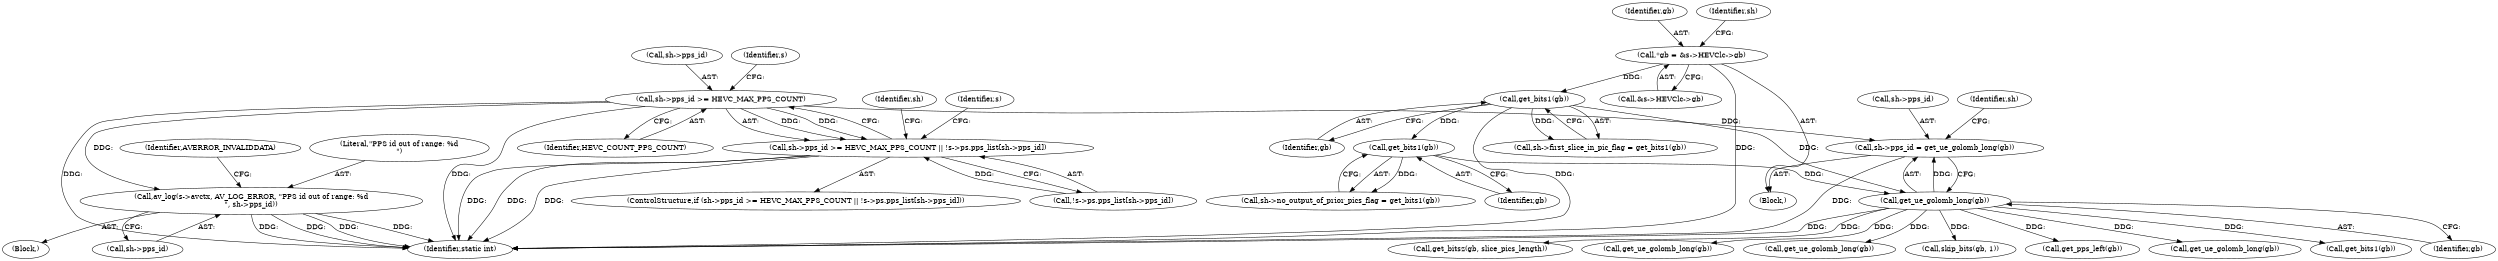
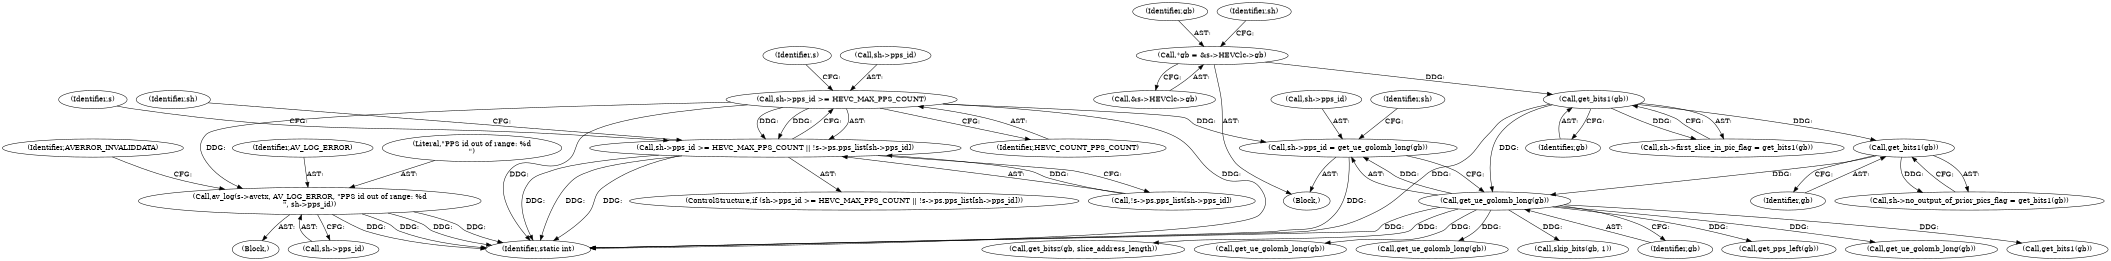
  digraph {
    n1 [label="(Call,sh->pps_id = get_ue_golomb_long(gb))"]
    n2 [label="(Call,get_ue_golomb_long(gb))"]
    n3 [label="(Block,)"]
    n4 [label="(Identifier,static int)"]
    n5 [label="(Call,get_ue_golomb_long(gb))"]
    n6 [label="(Call,get_bits1(gb))"]
    n7 [label="(Identifier,gb)"]
-   n8 [label="(Call,get_bitsz(gb, slice_pics_length))"]
+   n8 [label="(Call,get_bitsz(gb, slice_address_length))"]
    n9 [label="(Call,get_ue_golomb_long(gb))"]
    n10 [label="(Call,get_ue_golomb_long(gb))"]
    n11 [label="(Call,skip_bits(gb, 1))"]
    n12 [label="(Call,get_pps_left(gb))"]
    n13 [label="(Call,sh->pps_id >= HEVC_MAX_PPS_COUNT)"]
    n14 [label="(Call,sh->pps_id >= HEVC_MAX_PPS_COUNT || !s->ps.pps_list[sh->pps_id])"]
    n15 [label="(Call,av_log(s->avctx, AV_LOG_ERROR, \"PPS id out of range: %d\n\", sh->pps_id))"]
    n16 [label="(Identifier,HEVC_COUNT_PPS_COUNT)"]
    n17 [label="(Call,get_bits1(gb))"]
    n18 [label="(Call,get_bits1(gb))"]
    n19 [label="(Call,sh->first_slice_in_pic_flag = get_bits1(gb))"]
    n20 [label="(Identifier,gb)"]
    n21 [label="(Call,sh->no_output_of_prior_pics_flag = get_bits1(gb))"]
    n22 [label="(Identifier,gb)"]
    n23 [label="(Call,*gb = &s->HEVClc->gb)"]
    n24 [label="(Call,&s->HEVClc->gb)"]
    n25 [label="(ControlStructure,if (sh->pps_id >= HEVC_MAX_PPS_COUNT || !s->ps.pps_list[sh->pps_id]))"]
    n26 [label="(Call,!s->ps.pps_list[sh->pps_id])"]
    n27 [label="(Block,)"]
    n28 [label="(Call,sh->pps_id)"]
    n29 [label="(Identifier,s)"]
    n30 [label="(Identifier,sh)"]
    n31 [label="(Call,sh->pps_id)"]
    n32 [label="(Literal,\"PPS id out of range: %d\n\")"]
    n33 [label="(Identifier,sh)"]
    n34 [label="(Call,sh->pps_id)"]
    n35 [label="(Identifier,s)"]
    n36 [label="(Identifier,AVERROR_INVALIDDATA)"]
+   n37 [label="(Identifier,AV_LOG_ERROR)"]
    n38 [label="(Identifier,gb)"]
    n39 [label="(Identifier,sh)"]
    n1 -> n2 [label="CFG: "]
    n1 -> n3 [label="AST: "]
    n1 -> n4 [label="DDG: "]
    n2 -> n1 [label="AST: "]
    n2 -> n1 [label="DDG: "]
    n2 -> n4 [label="DDG: "]
    n2 -> n5 [label="DDG: "]
    n2 -> n6 [label="DDG: "]
    n2 -> n7 [label="CFG: "]
    n2 -> n8 [label="DDG: "]
    n2 -> n9 [label="DDG: "]
    n2 -> n10 [label="DDG: "]
    n2 -> n11 [label="DDG: "]
    n2 -> n12 [label="DDG: "]
    n7 -> n2 [label="AST: "]
    n13 -> n1 [label="DDG: "]
    n13 -> n4 [label="DDG: "]
    n13 -> n4 [label="DDG: "]
    n13 -> n14 [label="AST: "]
    n13 -> n14 [label="DDG: "]
    n13 -> n14 [label="DDG: "]
    n13 -> n15 [label="DDG: "]
    n13 -> n16 [label="CFG: "]
    n14 -> n4 [label="DDG: "]
    n14 -> n4 [label="DDG: "]
    n14 -> n4 [label="DDG: "]
    n14 -> n13 [label="CFG: "]
    n14 -> n25 [label="AST: "]
    n14 -> n26 [label="CFG: "]
    n15 -> n4 [label="DDG: "]
    n15 -> n4 [label="DDG: "]
    n15 -> n4 [label="DDG: "]
    n15 -> n4 [label="DDG: "]
    n15 -> n27 [label="AST: "]
    n15 -> n28 [label="CFG: "]
    n16 -> n13 [label="AST: "]
    n17 -> n2 [label="DDG: "]
    n17 -> n4 [label="DDG: "]
    n17 -> n18 [label="DDG: "]
    n17 -> n19 [label="AST: "]
    n17 -> n19 [label="DDG: "]
    n17 -> n20 [label="CFG: "]
    n18 -> n2 [label="DDG: "]
    n18 -> n21 [label="AST: "]
    n18 -> n21 [label="DDG: "]
    n18 -> n22 [label="CFG: "]
    n19 -> n17 [label="CFG: "]
    n20 -> n17 [label="AST: "]
    n21 -> n18 [label="CFG: "]
    n22 -> n18 [label="AST: "]
    n23 -> n3 [label="AST: "]
-   n23 -> n4 [label="DDG: "]
    n23 -> n17 [label="DDG: "]
    n23 -> n24 [label="CFG: "]
    n24 -> n23 [label="AST: "]
    n26 -> n14 [label="AST: "]
    n26 -> n14 [label="DDG: "]
    n28 -> n15 [label="AST: "]
    n29 -> n13 [label="CFG: "]
    n30 -> n1 [label="CFG: "]
    n31 -> n13 [label="AST: "]
    n32 -> n15 [label="AST: "]
    n33 -> n14 [label="CFG: "]
    n34 -> n1 [label="AST: "]
    n35 -> n14 [label="CFG: "]
    n36 -> n15 [label="CFG: "]
+   n37 -> n15 [label="AST: "]
    n38 -> n23 [label="AST: "]
    n39 -> n23 [label="CFG: "]
  }
